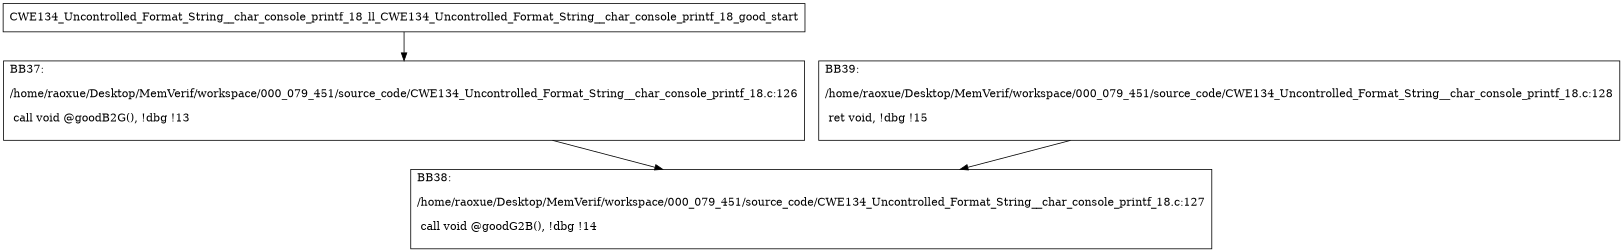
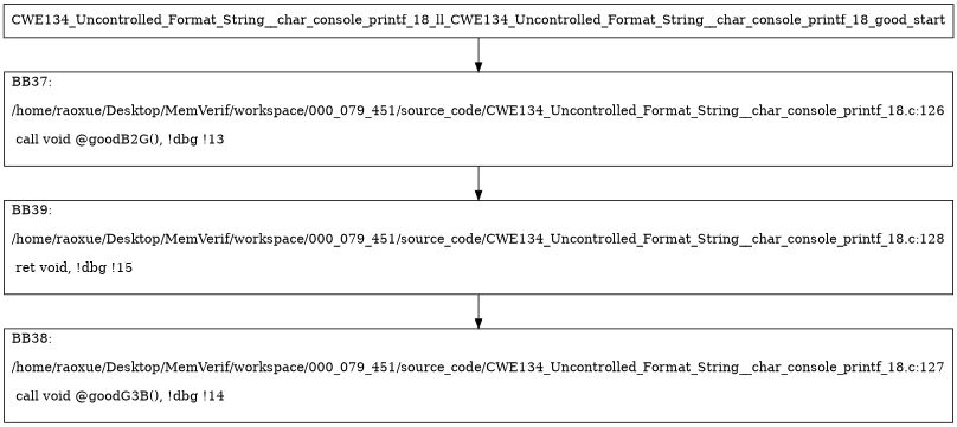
  digraph {
    node [shape=record]
    n1 [label="{CWE134_Uncontrolled_Format_String__char_console_printf_18_ll_CWE134_Uncontrolled_Format_String__char_console_printf_18_good_start}"]
    n2 [label="{BB37:\l\l/home/raoxue/Desktop/MemVerif/workspace/000_079_451/source_code/CWE134_Uncontrolled_Format_String__char_console_printf_18.c:126\l\n  call void @goodB2G(), !dbg !13\l\n}"]
-   n3 [label="{BB38:\l\l/home/raoxue/Desktop/MemVerif/workspace/000_079_451/source_code/CWE134_Uncontrolled_Format_String__char_console_printf_18.c:127\l\n  call void @goodG2B(), !dbg !14\l\n}"]
+   n3 [label="{BB38:\l\l/home/raoxue/Desktop/MemVerif/workspace/000_079_451/source_code/CWE134_Uncontrolled_Format_String__char_console_printf_18.c:127\l\n  call void @goodG3B(), !dbg !14\l\n}"]
    n4 [label="{BB39:\l\l/home/raoxue/Desktop/MemVerif/workspace/000_079_451/source_code/CWE134_Uncontrolled_Format_String__char_console_printf_18.c:128\l\n  ret void, !dbg !15\l\n}"]
    n1 -> n2
-   n2 -> n3
+   n2 -> n4
    n4 -> n3
  }
